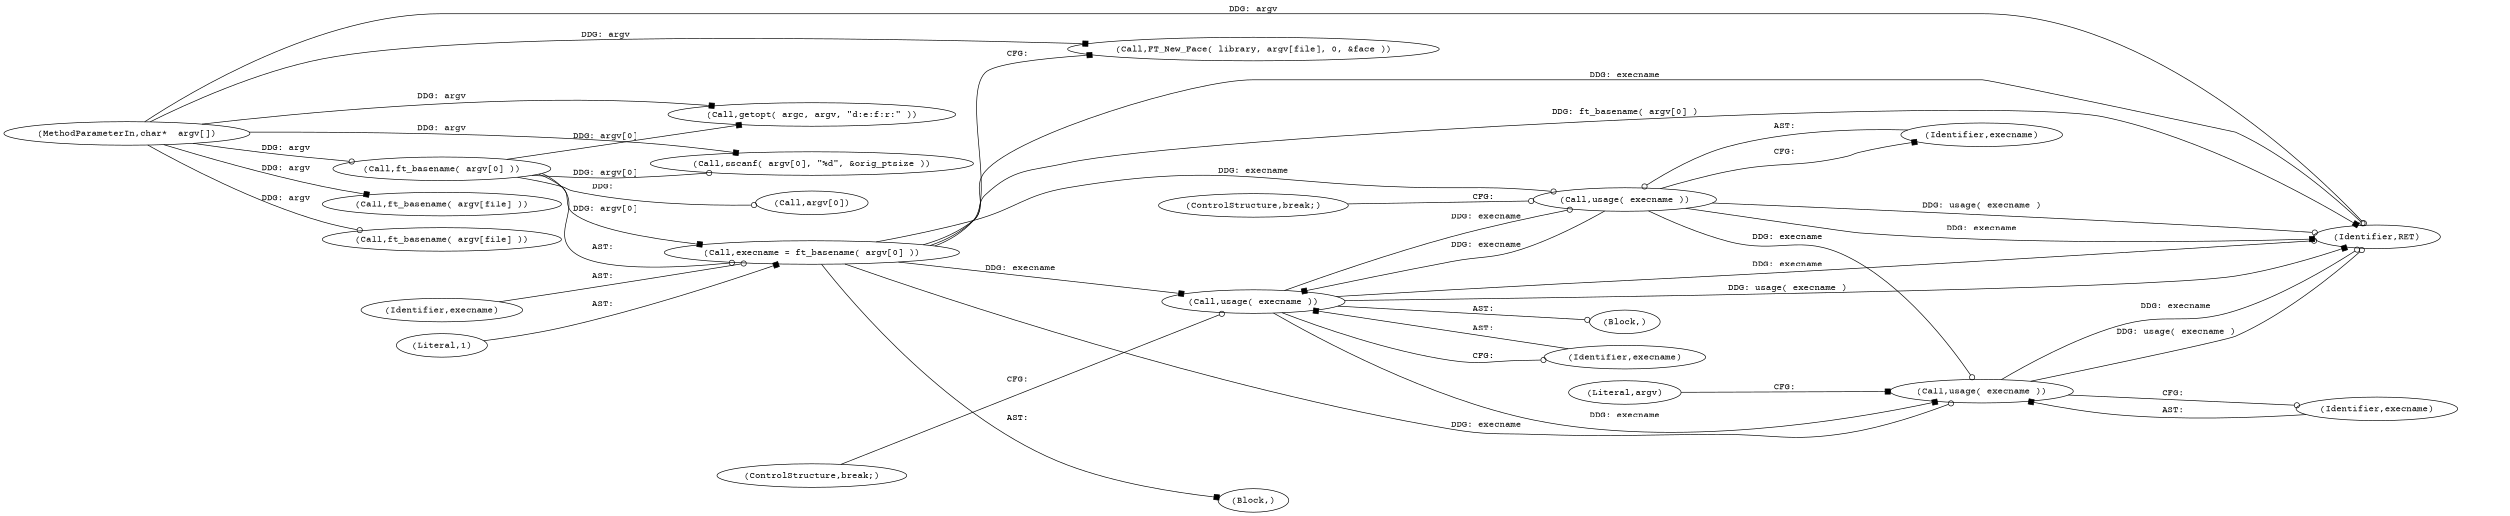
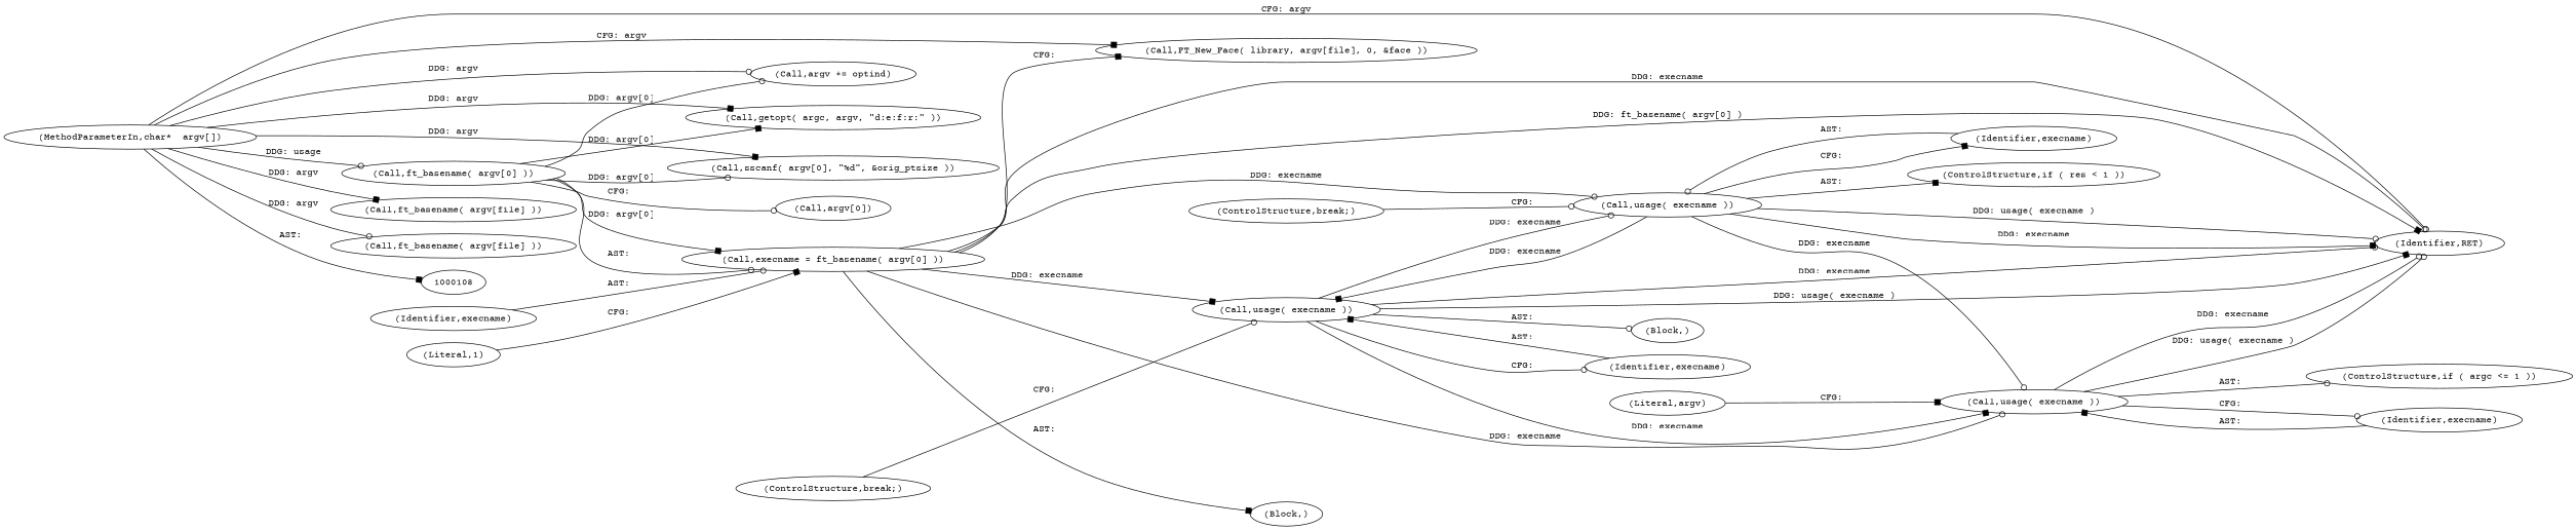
  digraph {
    fontname="Courier Prime"
    rankdir=LR
    node [fontname="Courier Prime"]
    edge [arrowhead=odot fontname="Courier Prime"]
    n1 [label="(Call,usage( execname ))"]
    n2 [label="(Call,usage( execname ))"]
    n3 [label="(Call,usage( execname ))"]
    n4 [label="(Identifier,RET)"]
    n5 [label="(Block,)"]
    n6 [label="(Identifier,execname)"]
    n7 [label="(Identifier,execname)"]
+   n8 [label="(ControlStructure,if ( res < 1 ))"]
    n9 [label="(Identifier,execname)"]
+   n10 [label="(ControlStructure,if ( argc <= 1 ))"]
    n11 [label="(Call,execname = ft_basename( argv[0] ))"]
    n12 [label="(Block,)"]
    n13 [label="(Call,FT_New_Face( library, argv[file], 0, &face ))"]
    n14 [label="(Call,ft_basename( argv[0] ))"]
    n15 [label="(Call,getopt( argc, argv, \"d:e:f:r:\" ))"]
    n16 [label="(Call,sscanf( argv[0], \"%d\", &orig_ptsize ))"]
    n17 [label="(Call,argv[0])"]
+   n18 [label="(Call,argv += optind)"]
    n19 [label="(MethodParameterIn,char*  argv[])"]
    n20 [label="(Call,ft_basename( argv[file] ))"]
    n21 [label="(Call,ft_basename( argv[file] ))"]
+   1000108
    n23 [label="(Identifier,execname)"]
    n24 [label="(Literal,argv)"]
    n25 [label="(ControlStructure,break;)"]
    n26 [label="(ControlStructure,break;)"]
    n27 [label="(Literal,1)"]
    n1 -> n2 [label="DDG: execname"]
    n1 -> n3 [arrowhead=box label="DDG: execname"]
    n1 -> n4 [arrowhead=box label="DDG: usage( execname )"]
    n1 -> n4 [label="DDG: execname"]
    n1 -> n5 [label="AST: "]
    n1 -> n6 [label="CFG: "]
    n2 -> n1 [arrowhead=box label="DDG: execname"]
    n2 -> n3 [label="DDG: execname"]
    n2 -> n4 [label="DDG: usage( execname )"]
    n2 -> n4 [arrowhead=box label="DDG: execname"]
    n2 -> n7 [arrowhead=box label="CFG: "]
+   n2 -> n8 [arrowhead=box label="AST: "]
    n3 -> n4 [label="DDG: usage( execname )"]
    n3 -> n4 [label="DDG: execname"]
    n3 -> n9 [label="CFG: "]
+   n3 -> n10 [label="AST: "]
    n6 -> n1 [arrowhead=box label="AST: "]
    n7 -> n2 [label="AST: "]
    n9 -> n3 [arrowhead=box label="AST: "]
    n11 -> n1 [arrowhead=box label="DDG: execname"]
    n11 -> n2 [label="DDG: execname"]
    n11 -> n3 [label="DDG: execname"]
    n11 -> n4 [arrowhead=box label="DDG: ft_basename( argv[0] )"]
    n11 -> n4 [label="DDG: execname"]
    n11 -> n12 [arrowhead=box label="AST: "]
    n11 -> n13 [arrowhead=box label="CFG: "]
    n14 -> n11 [label="AST: "]
    n14 -> n11 [arrowhead=box label="DDG: argv[0]"]
    n14 -> n15 [arrowhead=box label="DDG: argv[0]"]
    n14 -> n16 [label="DDG: argv[0]"]
-   n14 -> n17 [label="DDG: "]
-   n19 -> n4 [label="DDG: argv"]
-   n19 -> n13 [arrowhead=box label="DDG: argv"]
-   n19 -> n14 [label="DDG: argv"]
+   n14 -> n17 [label="CFG: "]
+   n14 -> n18 [label="DDG: argv[0]"]
+   n19 -> n4 [label="CFG: argv"]
+   n19 -> n13 [arrowhead=box label="CFG: argv"]
+   n19 -> n14 [label="DDG: usage"]
    n19 -> n15 [arrowhead=box label="DDG: argv"]
    n19 -> n16 [arrowhead=box label="DDG: argv"]
+   n19 -> n18 [label="DDG: argv"]
    n19 -> n20 [arrowhead=box label="DDG: argv"]
    n19 -> n21 [label="DDG: argv"]
+   n19 -> 1000108 [arrowhead=box label="AST: "]
    n23 -> n11 [label="AST: "]
    n24 -> n3 [arrowhead=box label="CFG: "]
    n25 -> n2 [label="CFG: "]
    n26 -> n1 [label="CFG: "]
-   n27 -> n11 [arrowhead=box label="AST: "]
+   n27 -> n11 [arrowhead=box label="CFG: "]
  }
